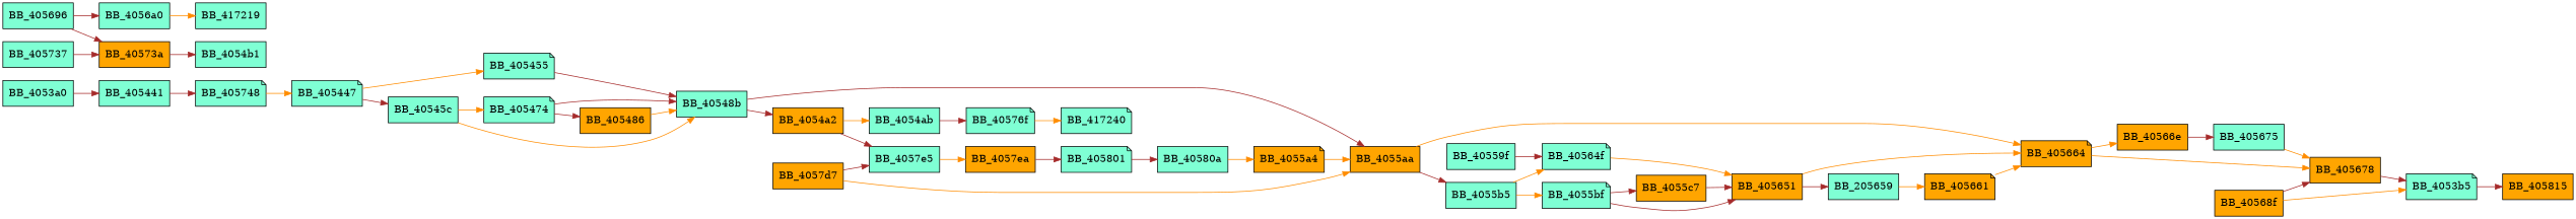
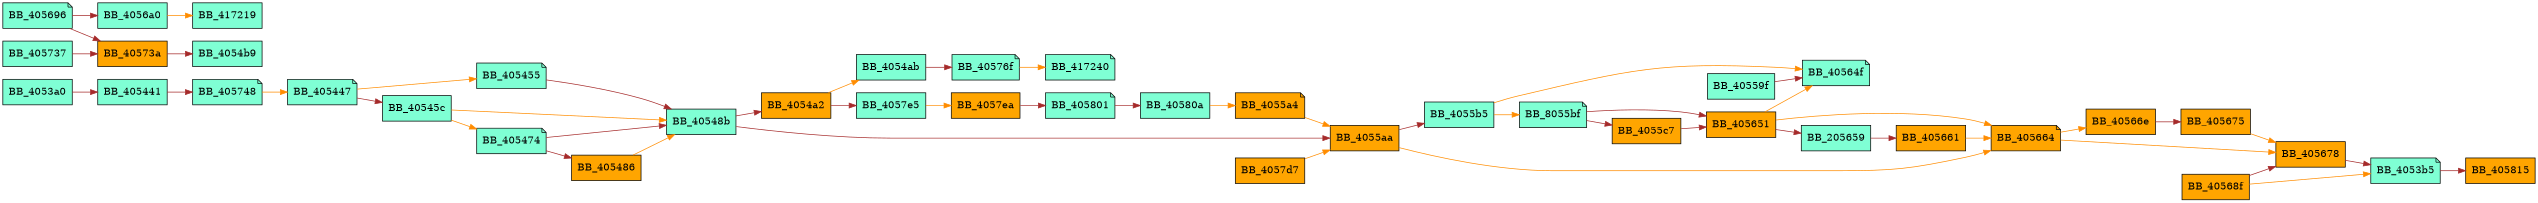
  digraph {
    rankdir=LR
    node [fillcolor=aquamarine shape=box style=filled]
    edge [color=brown]
    BB_4053a0
    BB_405441
    BB_405748 [shape=note]
    BB_405447 [shape=note]
    BB_4053b5 [shape=note]
    BB_405815 [fillcolor=orange]
    BB_405455 [shape=note]
    BB_40545c
    BB_40548b
    BB_405474 [shape=note]
    BB_4054a2 [fillcolor=orange]
    BB_4055aa [fillcolor=orange]
    BB_405486 [fillcolor=orange]
    BB_4054ab
    BB_4057e5
    BB_4055b5
    BB_405664 [fillcolor=orange shape=note]
    BB_40576f [shape=note]
    BB_4057ea [fillcolor=orange]
    BB_40564f [shape=note]
-   BB_4055bf [shape=note]
+   BB_4055bf [shape=note label=BB_8055bf]
    BB_40566e [fillcolor=orange]
    BB_405678 [fillcolor=orange]
    BB_417240 [shape=note]
    BB_405801 [shape=note]
    BB_40559f
    BB_405651 [fillcolor=orange]
    n28 [label=BB_205659]
    BB_4055a4 [fillcolor=orange shape=note]
    BB_4055c7 [fillcolor=orange]
-   BB_405675
-   BB_405661 [fillcolor=orange shape=note]
-   BB_405696
+   BB_405675 [fillcolor=orange]
+   BB_405661 [fillcolor=orange]
+   BB_405696 [shape=note]
    BB_4056a0
    BB_40573a [fillcolor=orange]
    BB_417219
-   BB_4054b1
+   BB_4054b1 [label=BB_4054b9]
    BB_40568f [fillcolor=orange]
    BB_405737
    BB_4057d7 [fillcolor=orange]
    BB_40580a
    BB_4053a0 -> BB_405441
    BB_405441 -> BB_405748
    BB_405748 -> BB_405447 [color=darkorange]
    BB_405447 -> BB_405455 [color=darkorange]
    BB_405447 -> BB_40545c
    BB_4053b5 -> BB_405815
    BB_405455 -> BB_40548b
    BB_40545c -> BB_40548b [color=darkorange]
    BB_40545c -> BB_405474 [color=darkorange]
    BB_40548b -> BB_4054a2
    BB_40548b -> BB_4055aa
    BB_405474 -> BB_40548b
    BB_405474 -> BB_405486
    BB_4054a2 -> BB_4054ab [color=darkorange]
    BB_4054a2 -> BB_4057e5
    BB_4055aa -> BB_4055b5
    BB_4055aa -> BB_405664 [color=darkorange]
    BB_405486 -> BB_40548b [color=darkorange]
    BB_4054ab -> BB_40576f
    BB_4057e5 -> BB_4057ea [color=darkorange]
    BB_4055b5 -> BB_40564f [color=darkorange]
    BB_4055b5 -> BB_4055bf [color=darkorange]
    BB_405664 -> BB_40566e [color=darkorange]
    BB_405664 -> BB_405678 [color=darkorange]
    BB_40576f -> BB_417240 [color=darkorange]
    BB_4057ea -> BB_405801
-   BB_40564f -> BB_405651 [color=darkorange]
+   BB_405651 -> BB_40564f [color=darkorange]
    BB_4055bf -> BB_405651
    BB_4055bf -> BB_4055c7
    BB_40566e -> BB_405675
    BB_405678 -> BB_4053b5
    BB_405801 -> BB_40580a
    BB_40559f -> BB_40564f
    BB_405651 -> BB_405664 [color=darkorange]
    BB_405651 -> n28
-   n28 -> BB_405661 [color=darkorange]
+   n28 -> BB_405661
    BB_4055a4 -> BB_4055aa [color=darkorange]
    BB_4055c7 -> BB_405651
    BB_405675 -> BB_405678 [color=darkorange]
    BB_405661 -> BB_405664 [color=darkorange]
    BB_405696 -> BB_4056a0
    BB_405696 -> BB_40573a
    BB_4056a0 -> BB_417219 [color=darkorange]
    BB_40573a -> BB_4054b1
    BB_40568f -> BB_4053b5 [color=darkorange]
    BB_40568f -> BB_405678
    BB_405737 -> BB_40573a
    BB_4057d7 -> BB_4055aa [color=darkorange]
-   BB_4057d7 -> BB_4057e5
    BB_40580a -> BB_4055a4 [color=darkorange]
  }
